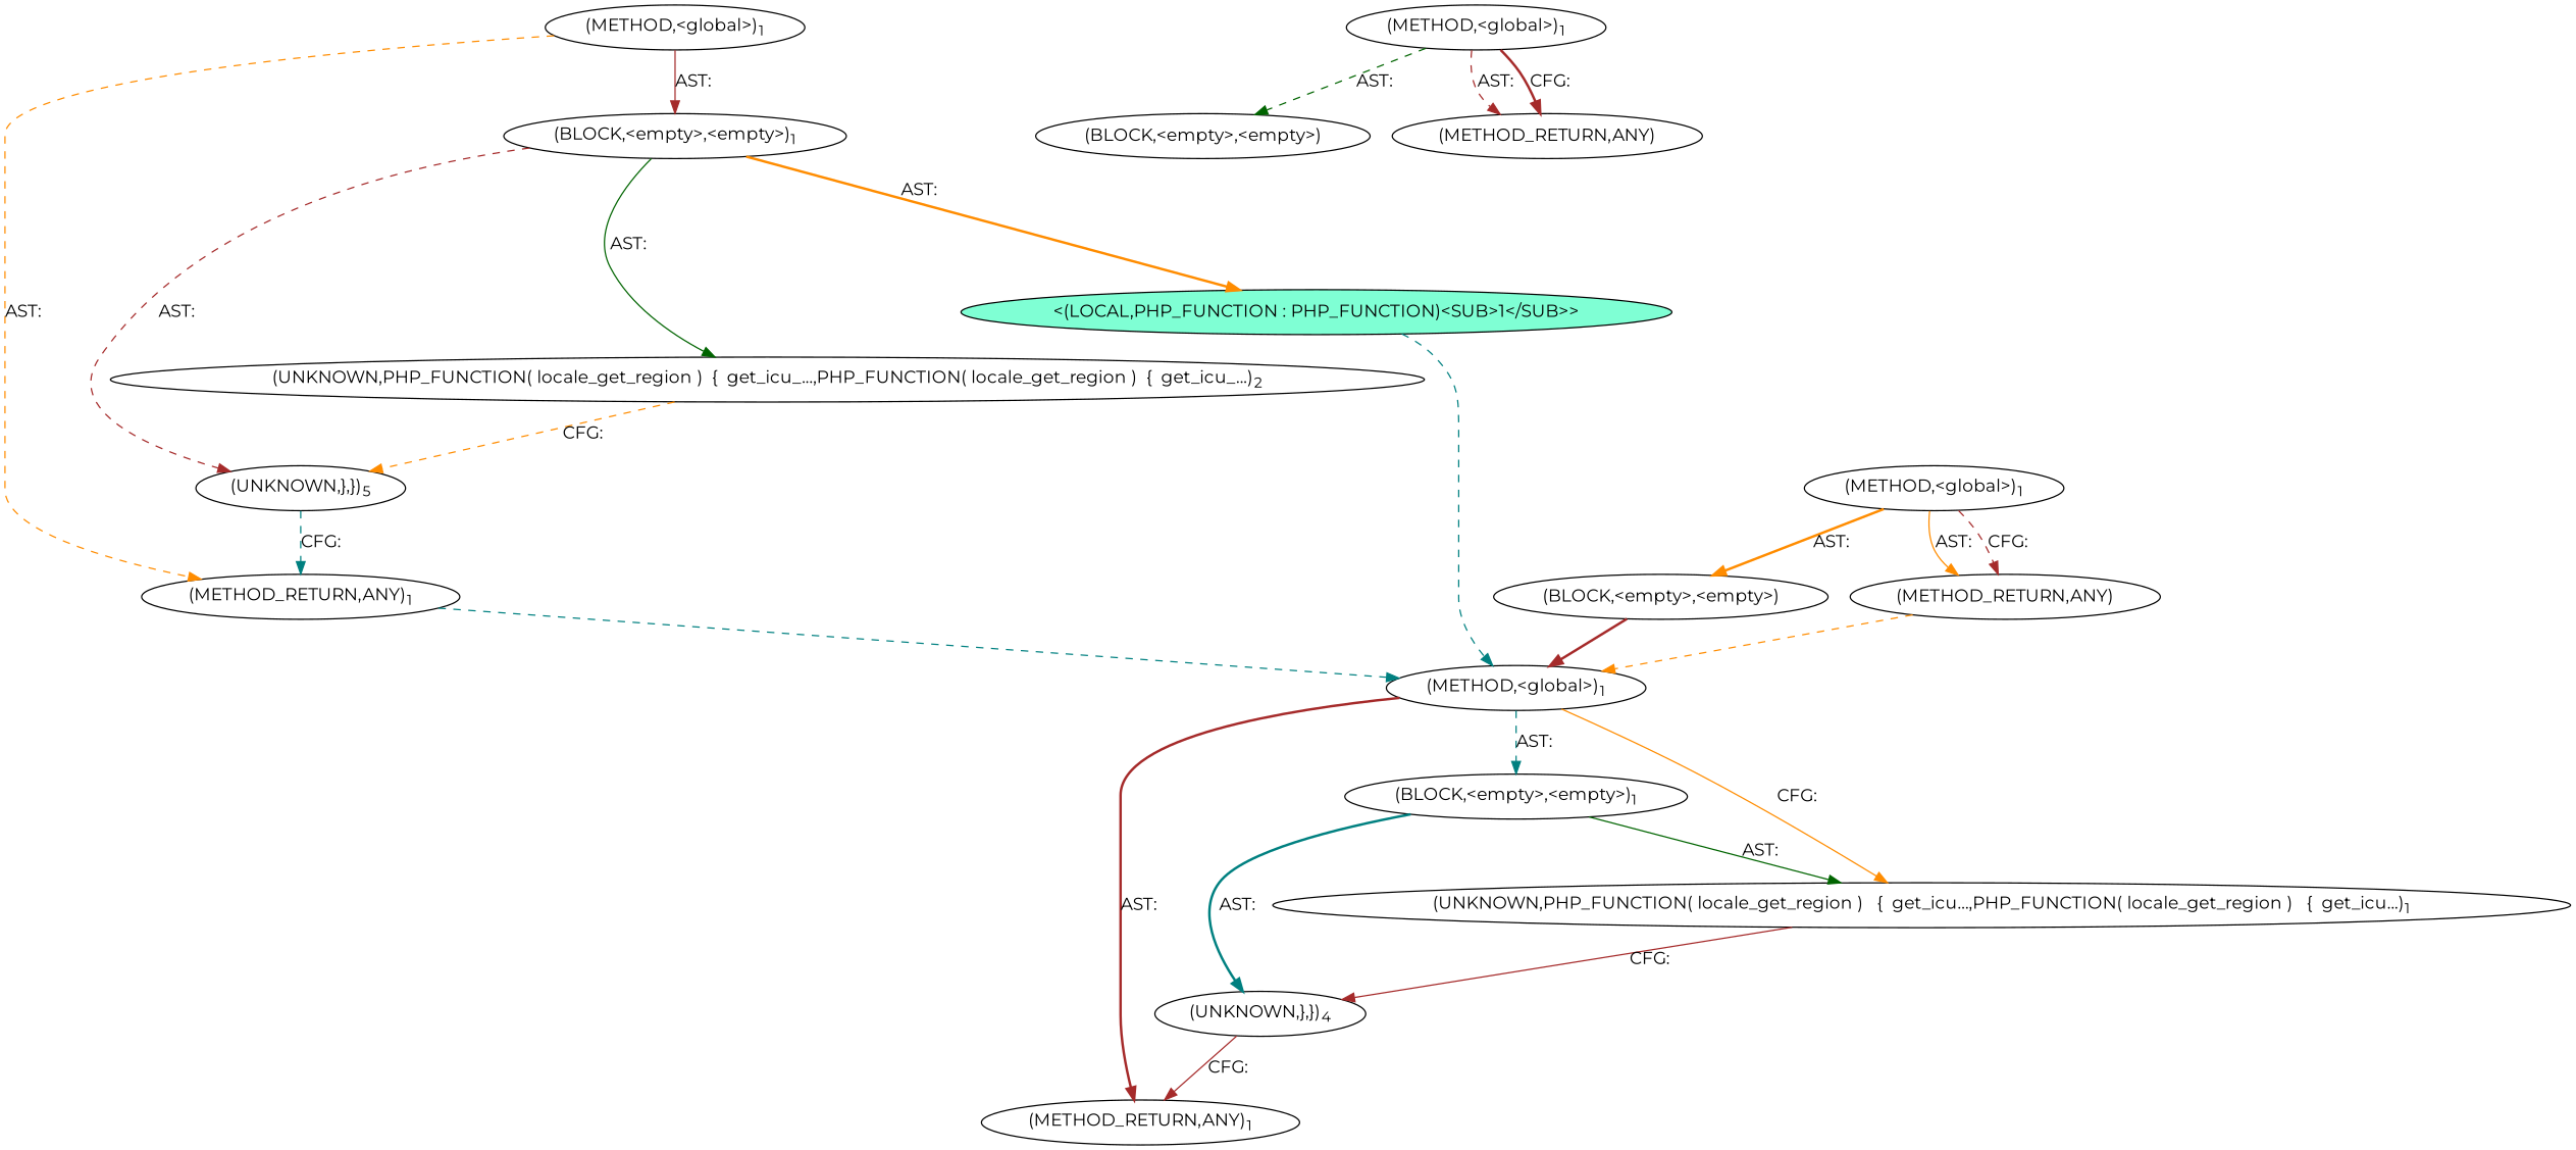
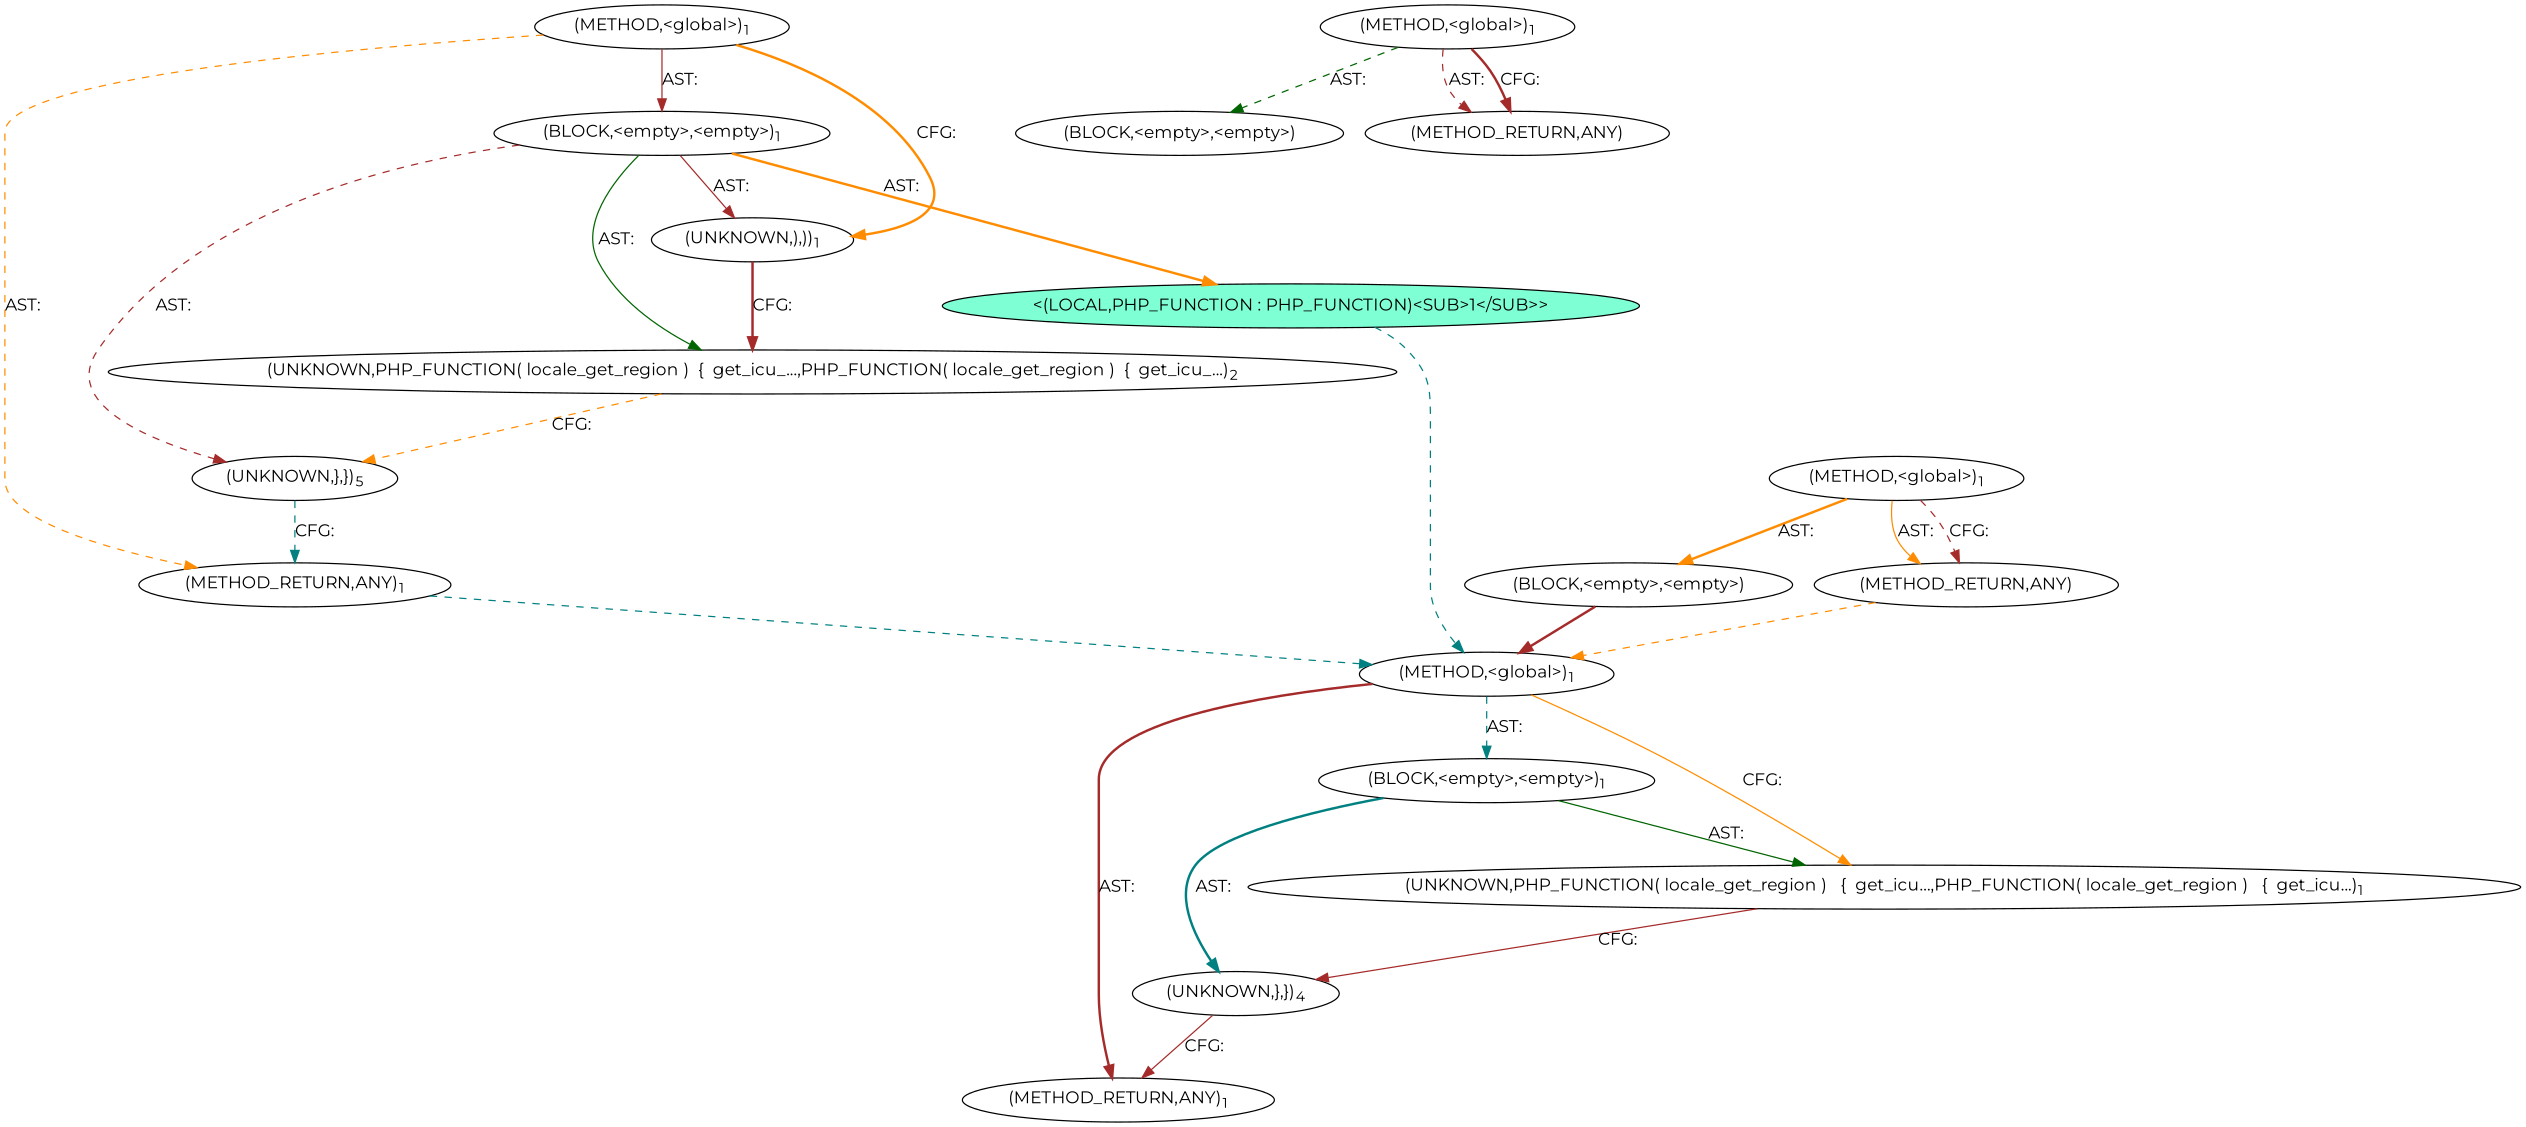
  digraph {
    fontname=Montserrat
    node [fontname=Montserrat]
    edge [color=brown style=dashed fontname=Montserrat]
    n1 [label=<(METHOD,&lt;global&gt;)<SUB>1</SUB>>]
    n2 [label=<(BLOCK,&lt;empty&gt;,&lt;empty&gt;)<SUB>1</SUB>>]
    n3 [label=<(UNKNOWN,PHP_FUNCTION( locale_get_region )   {  	get_icu...,PHP_FUNCTION( locale_get_region )   {  	get_icu...)<SUB>1</SUB>>]
    n4 [label=<(METHOD_RETURN,ANY)<SUB>1</SUB>>]
    n5 [label=<(UNKNOWN,},})<SUB>4</SUB>>]
    n6 [label=<(METHOD,&lt;global&gt;)<SUB>1</SUB>>]
    n7 [label=<(BLOCK,&lt;empty&gt;,&lt;empty&gt;)>]
    n8 [label=<(METHOD_RETURN,ANY)>]
    n9 [label=<(METHOD,&lt;global&gt;)<SUB>1</SUB>>]
    n10 [label=<(BLOCK,&lt;empty&gt;,&lt;empty&gt;)<SUB>1</SUB>>]
+   n11 [label=<(UNKNOWN,),))<SUB>1</SUB>>]
    n12 [label=<(METHOD_RETURN,ANY)<SUB>1</SUB>>]
    n13 [label="<(LOCAL,PHP_FUNCTION : PHP_FUNCTION)<SUB>1</SUB>>" style=filled fillcolor=aquamarine]
    n14 [label=<(UNKNOWN,PHP_FUNCTION( locale_get_region )  {  	get_icu_...,PHP_FUNCTION( locale_get_region )  {  	get_icu_...)<SUB>2</SUB>>]
    n15 [label=<(UNKNOWN,},})<SUB>5</SUB>>]
    n16 [label=<(METHOD,&lt;global&gt;)<SUB>1</SUB>>]
    n17 [label=<(BLOCK,&lt;empty&gt;,&lt;empty&gt;)>]
    n18 [label=<(METHOD_RETURN,ANY)>]
    n1 -> n2 [label="AST: " color=teal]
    n1 -> n3 [label="CFG: " color=darkorange style=solid]
    n1 -> n4 [label="AST: " style=bold]
    n2 -> n3 [label="AST: " color=darkgreen style=solid]
    n2 -> n5 [label="AST: " color=teal style=bold]
    n3 -> n5 [label="CFG: " style=solid]
    n5 -> n4 [label="CFG: " style=solid]
    n6 -> n7 [label="AST: " color=darkgreen]
    n6 -> n8 [label="AST: "]
    n6 -> n8 [label="CFG: " style=bold]
    n9 -> n10 [label="AST: " style=solid]
+   n9 -> n11 [label="CFG: " color=darkorange style=bold]
    n9 -> n12 [label="AST: " color=darkorange]
+   n10 -> n11 [label="AST: " style=solid]
    n10 -> n13 [label="AST: " color=darkorange style=bold]
    n10 -> n14 [label="AST: " color=darkgreen style=solid]
    n10 -> n15 [label="AST: "]
+   n11 -> n14 [label="CFG: " style=bold]
    n12 -> n1 [color=teal]
    n13 -> n1 [color=teal]
    n14 -> n15 [label="CFG: " color=darkorange]
    n15 -> n12 [label="CFG: " color=teal]
    n16 -> n17 [label="AST: " color=darkorange style=bold]
    n16 -> n18 [label="AST: " color=darkorange style=solid]
    n16 -> n18 [label="CFG: "]
    n17 -> n1 [style=bold]
    n18 -> n1 [color=darkorange]
  }
